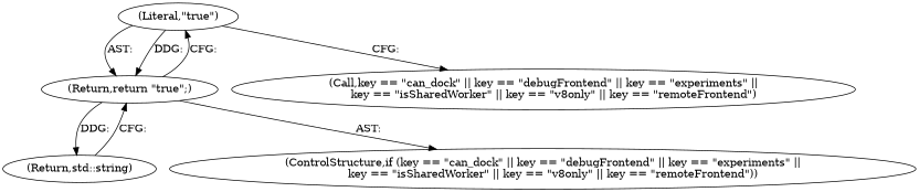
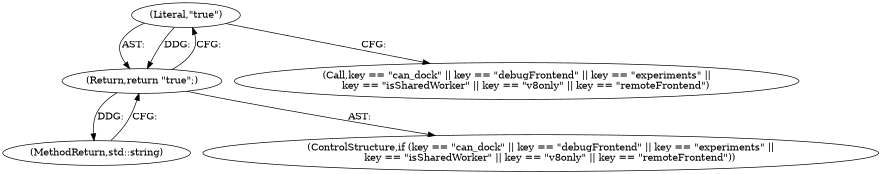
  digraph {
    n1 [label="(Literal,\"true\")"]
    n2 [label="(Return,return \"true\";)"]
    n3 [label="(Call,key == \"can_dock\" || key == \"debugFrontend\" || key == \"experiments\" ||\n      key == \"isSharedWorker\" || key == \"v8only\" || key == \"remoteFrontend\")"]
-   n4 [label="(Return,std::string)"]
+   n4 [label="(MethodReturn,std::string)"]
    n5 [label="(ControlStructure,if (key == \"can_dock\" || key == \"debugFrontend\" || key == \"experiments\" ||\n      key == \"isSharedWorker\" || key == \"v8only\" || key == \"remoteFrontend\"))"]
    n1 -> n2 [label="AST: "]
    n1 -> n2 [label="DDG: "]
    n1 -> n3 [label="CFG: "]
    n2 -> n1 [label="CFG: "]
    n2 -> n4 [label="DDG: "]
    n2 -> n5 [label="AST: "]
    n4 -> n2 [label="CFG: "]
  }
